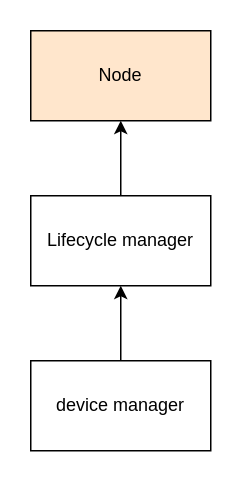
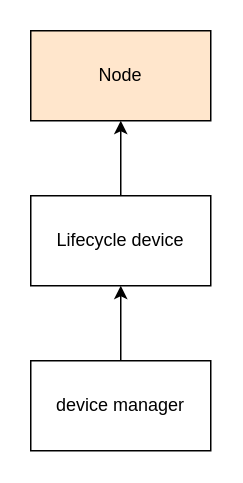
  <mxCell id="0" />
  <mxCell id="1" parent="0" />
  <mxCell id="2" value="Node" style="whiteSpace=wrap;html=1;fillColor=#ffe6cc;" vertex="1" parent="1"><mxGeometry x="20" y="20" width="120" height="60" as="geometry" /></mxCell>
  <mxCell id="3" value="" style="edgeStyle=orthogonalEdgeStyle;rounded=0;orthogonalLoop=1;jettySize=auto;html=1;" edge="1" parent="1" source="4" target="2"><mxGeometry relative="1" as="geometry" /></mxCell>
- <mxCell id="4" value="Lifecycle manager" style="whiteSpace=wrap;html=1;" vertex="1" parent="1"><mxGeometry x="20" y="130" width="120" height="60" as="geometry" /></mxCell>
+ <mxCell id="4" value="Lifecycle device" style="whiteSpace=wrap;html=1;" vertex="1" parent="1"><mxGeometry x="20" y="130" width="120" height="60" as="geometry" /></mxCell>
  <mxCell id="5" value="" style="edgeStyle=orthogonalEdgeStyle;rounded=0;orthogonalLoop=1;jettySize=auto;html=1;" edge="1" parent="1" source="6" target="4"><mxGeometry relative="1" as="geometry" /></mxCell>
  <mxCell id="6" value="device manager" style="whiteSpace=wrap;html=1;" vertex="1" parent="1"><mxGeometry x="20" y="240" width="120" height="60" as="geometry" /></mxCell>
